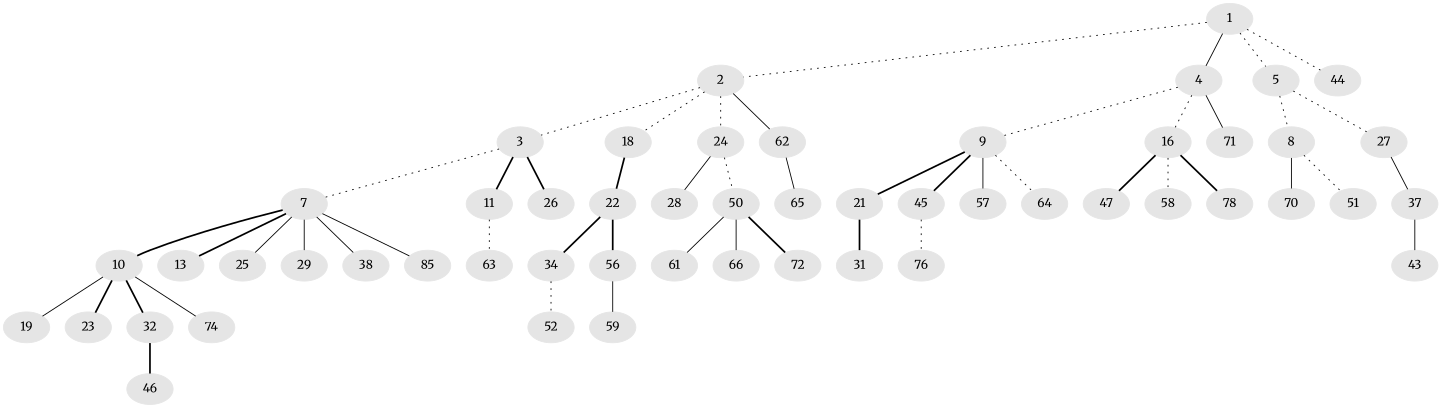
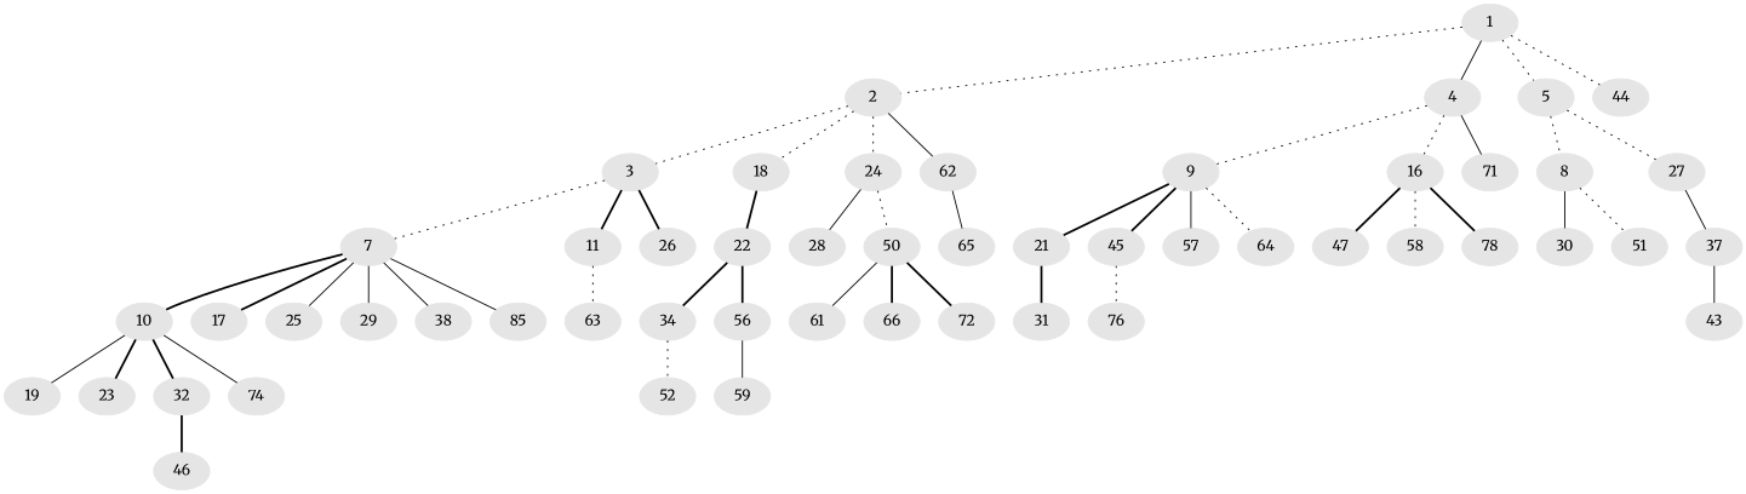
  graph {
    fontname=Merriweather
    node [color=gray90 fontname=Merriweather style=filled]
    edge [fontname=Merriweather style=dotted]
    2 [super="+15"]
    3 [super="+42"]
    18
    24 [super="+54"]
    62
    1
    4 [super="+13"]
    5 [super="+6"]
    44 [super="+67"]
    9 [super="+12"]
    16 [super="+41"]
    71
    8 [super="+20"]
    27 [super="+68"]
    7 [super="+14"]
    11 [super="+35"]
    26
    22 [super="+33"]
    28 [super="+75"]
    50 [super="+53"]
    65 [super="+69"]
    10 [super="+36"]
-   17 [super="+49" label=13]
+   17 [super="+49"]
    25
    29
    38
    n27 [label=85]
    63
    21 [super="+70"]
    45 [super="+60"]
    57
    64
    47
    58
    78
-   30 [super="+48" label=70]
+   30 [super="+48"]
    51
    37 [super="+39"]
    19
    23
    32 [super="+40"]
    74 [super="+77"]
    31
    76
    46
    34
    56
    52
    59
    61
    66 [super="+73"]
    72
    43
    2 -- 3
    2 -- 18
    2 -- 24
    2 -- 62 [style=solid]
    3 -- 7
    3 -- 11 [style=bold]
    3 -- 26 [style=bold]
    18 -- 22 [style=bold]
    24 -- 28 [style=solid]
    24 -- 50
    62 -- 65 [style=solid]
    1 -- 2
    1 -- 4 [style=solid]
    1 -- 5
    1 -- 44
    4 -- 9
    4 -- 16
    4 -- 71 [style=solid]
    5 -- 8
    5 -- 27
    9 -- 21 [style=bold]
    9 -- 45 [style=bold]
    9 -- 57 [style=solid]
    9 -- 64
    16 -- 47 [style=bold]
    16 -- 58
    16 -- 78 [style=bold]
    8 -- 30 [style=solid]
    8 -- 51
    27 -- 37 [style=solid]
    7 -- 10 [style=bold]
    7 -- 17 [style=bold]
    7 -- 25 [style=solid]
    7 -- 29 [style=solid]
    7 -- 38 [style=solid]
    7 -- n27 [style=solid]
    11 -- 63
    22 -- 34 [style=bold]
    22 -- 56 [style=bold]
    50 -- 61 [style=solid]
-   50 -- 66 [style=solid]
+   50 -- 66 [style=bold]
    50 -- 72 [style=bold]
    10 -- 19 [style=solid]
    10 -- 23 [style=bold]
    10 -- 32 [style=bold]
    10 -- 74 [style=solid]
    21 -- 31 [style=bold]
    45 -- 76
    37 -- 43 [style=solid]
    32 -- 46 [style=bold]
    34 -- 52
    56 -- 59 [style=solid]
  }
